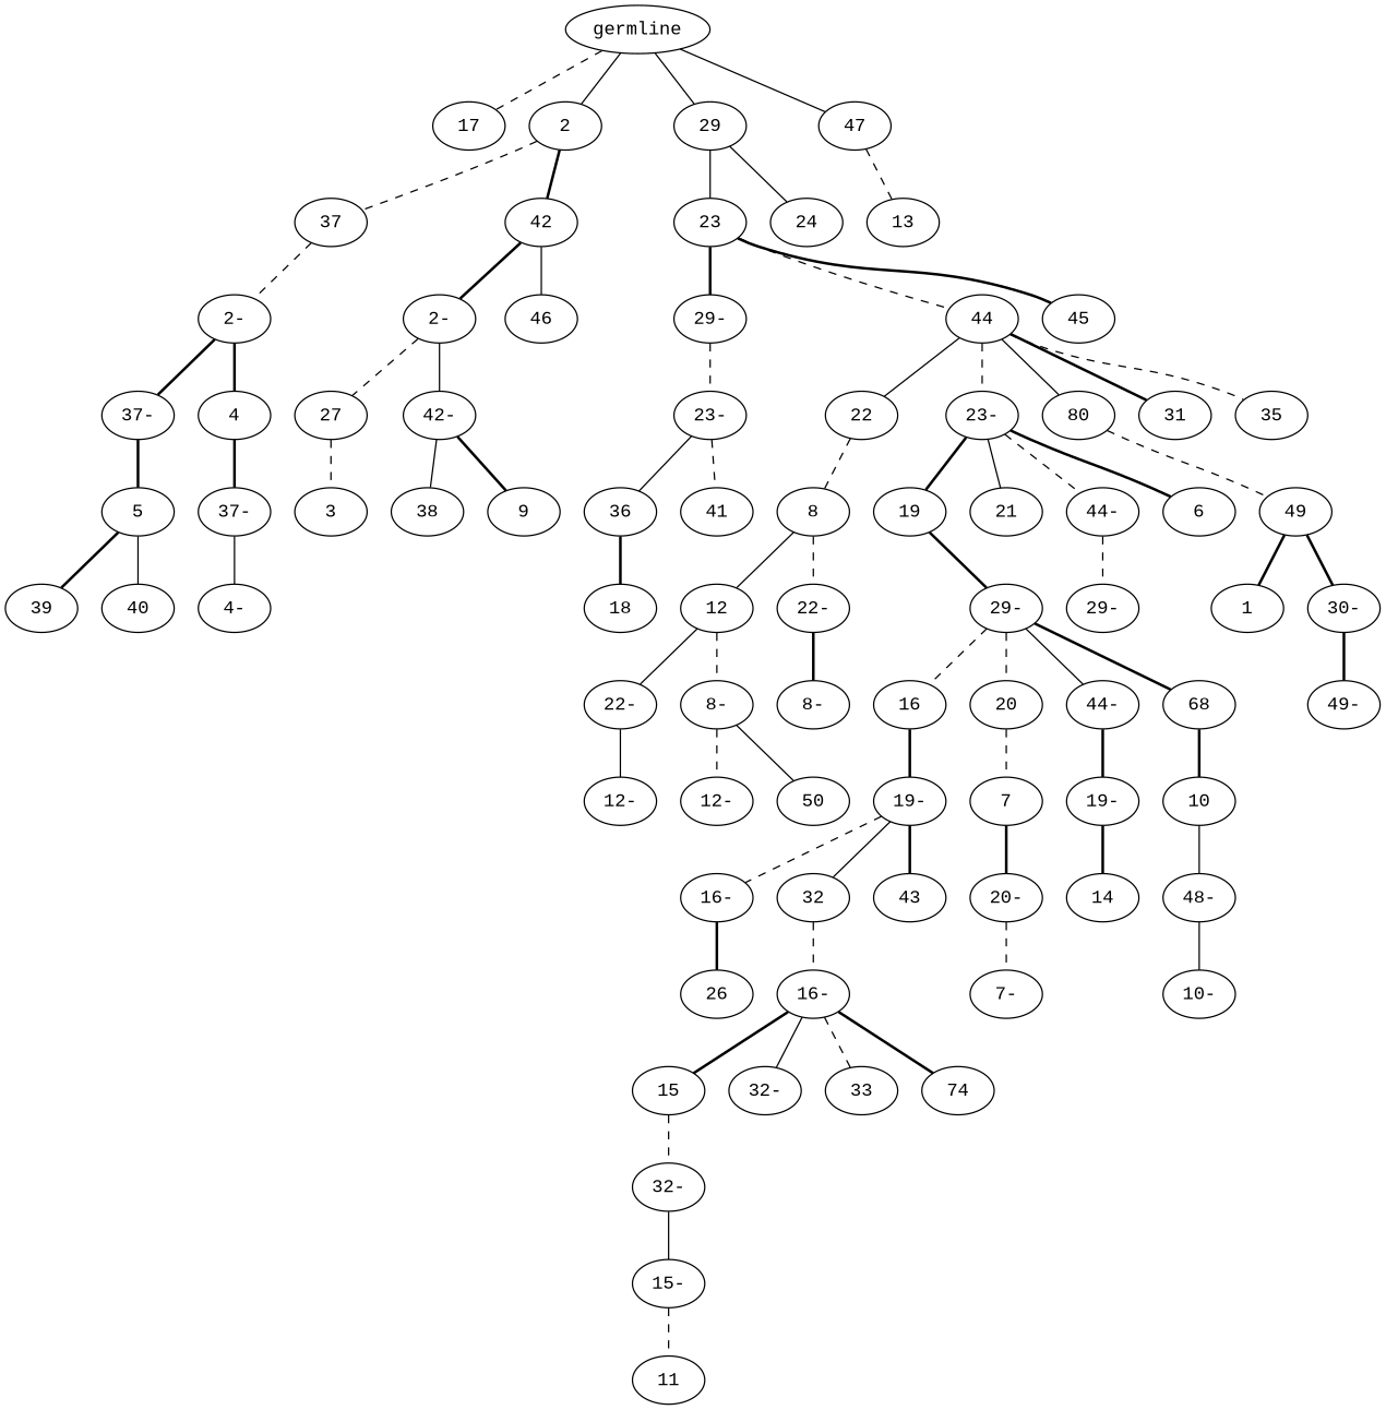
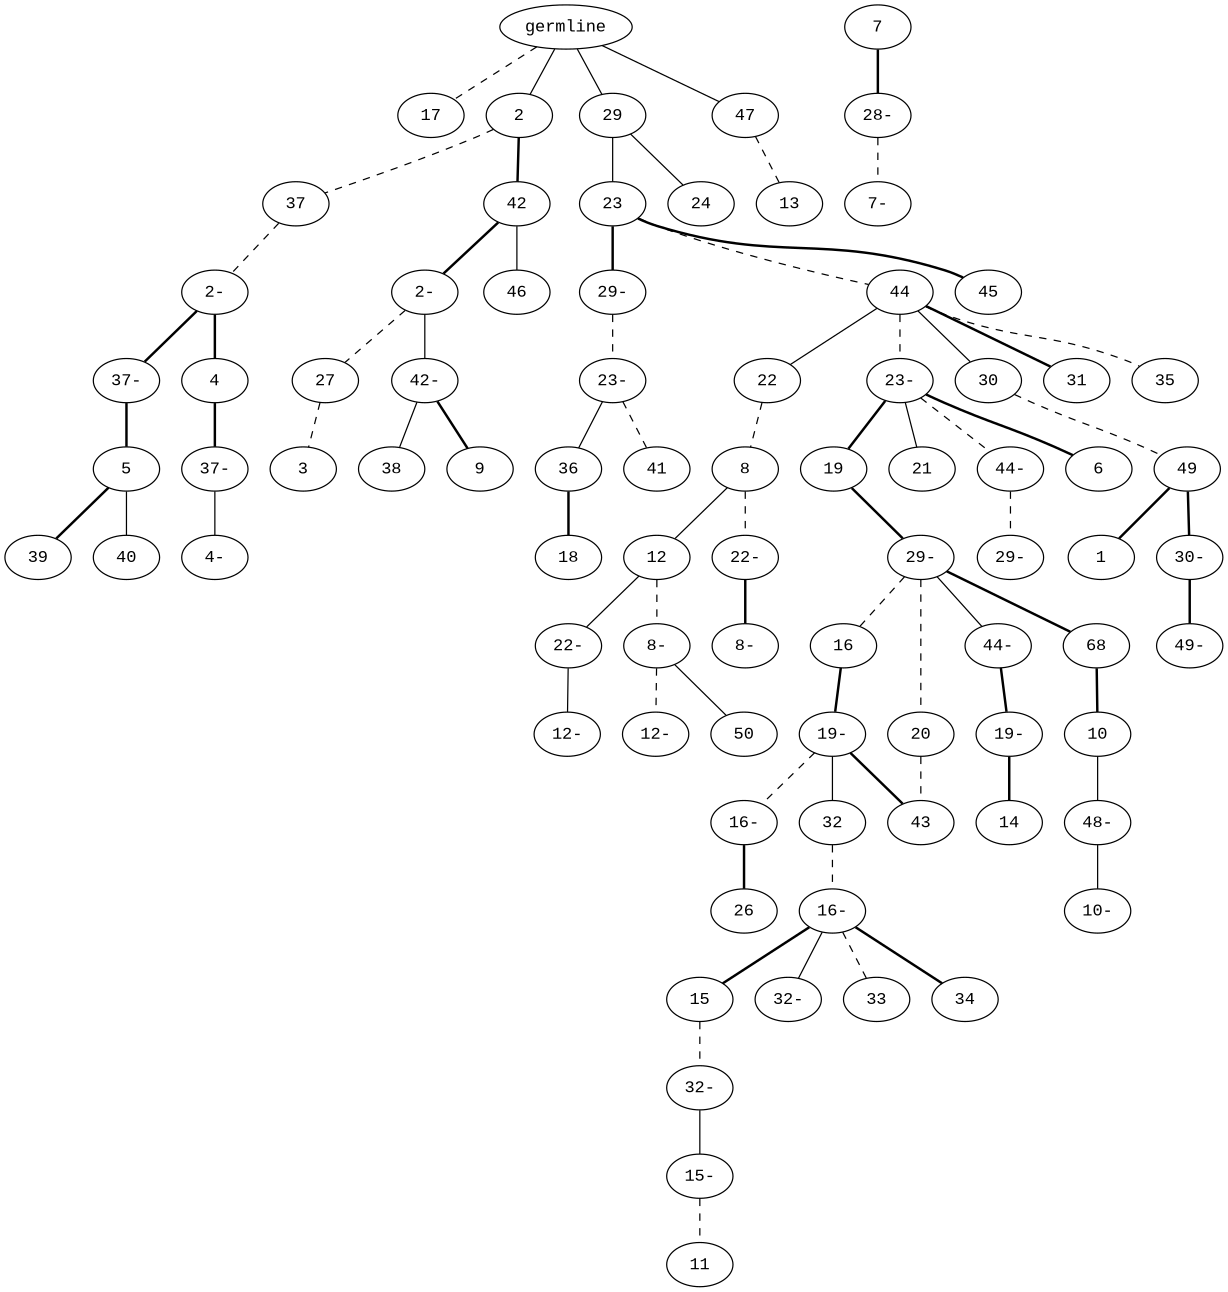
  graph {
    fontname="Liberation Mono"
    node [fontname="Liberation Mono"]
    edge [fontname="Liberation Mono" style=bold]
    n1 [label=germline]
    n2 [label=17]
    n3 [label=2]
    n4 [label=29]
    n5 [label=47]
    n6 [label=37]
    n7 [label=42]
    n8 [label=23]
    n9 [label=24]
    n10 [label=13]
    n11 [label="2-"]
    n12 [label="2-"]
    n13 [label=46]
    n14 [label="37-"]
    n15 [label=4]
    n16 [label=5]
    n17 [label="37-"]
    n18 [label=39]
    n19 [label=40]
    n20 [label="4-"]
    n21 [label=27]
    n22 [label="42-"]
    n23 [label=3]
    n24 [label=38]
    n25 [label=9]
    n26 [label="29-"]
    n27 [label=44]
    n28 [label=45]
    n29 [label="23-"]
    n30 [label=22]
    n31 [label="23-"]
-   n32 [label=80]
+   n32 [label=30]
    n33 [label=31]
    n34 [label=35]
    n35 [label=36]
    n36 [label=41]
    n37 [label=18]
    n38 [label=8]
    n39 [label=19]
    n40 [label=21]
    n41 [label="44-"]
    n42 [label=6]
    n43 [label=49]
    n44 [label=12]
    n45 [label="22-"]
    n46 [label="22-"]
    n47 [label="8-"]
    n48 [label="8-"]
    n49 [label="12-"]
    n50 [label="12-"]
    n51 [label=50]
    n52 [label="29-"]
    n53 [label="29-"]
    n54 [label=16]
    n55 [label=20]
    n56 [label="44-"]
    n57 [label=68]
    n58 [label="19-"]
    n59 [label=7]
    n60 [label="19-"]
    n61 [label=10]
    n62 [label="16-"]
    n63 [label=32]
    n64 [label=43]
    n65 [label=26]
    n66 [label="16-"]
    n67 [label=15]
    n68 [label="32-"]
    n69 [label=33]
-   n70 [label=74]
+   n70 [label=34]
    n71 [label="32-"]
    n72 [label="15-"]
    n73 [label=11]
-   n74 [label="20-"]
+   n74 [label="28-"]
    n75 [label="7-"]
    n76 [label=14]
    n77 [label="48-"]
    n78 [label="10-"]
    n79 [label=1]
    n80 [label="30-"]
    n81 [label="49-"]
    n1 -- n2 [style=dashed]
    n1 -- n3 [style=solid]
    n1 -- n4 [style=solid]
    n1 -- n5 [style=solid]
    n3 -- n6 [style=dashed]
    n3 -- n7
    n4 -- n8 [style=solid]
    n4 -- n9 [style=solid]
    n5 -- n10 [style=dashed]
    n6 -- n11 [style=dashed]
    n7 -- n12
    n7 -- n13 [style=solid]
    n8 -- n26
    n8 -- n27 [style=dashed]
    n8 -- n28
    n11 -- n14
    n11 -- n15
    n12 -- n21 [style=dashed]
    n12 -- n22 [style=solid]
    n14 -- n16
    n15 -- n17
    n16 -- n18
    n16 -- n19 [style=solid]
    n17 -- n20 [style=solid]
    n21 -- n23 [style=dashed]
    n22 -- n24 [style=solid]
    n22 -- n25
    n26 -- n29 [style=dashed]
    n27 -- n30 [style=solid]
    n27 -- n31 [style=dashed]
    n27 -- n32 [style=solid]
    n27 -- n33
    n27 -- n34 [style=dashed]
    n29 -- n35 [style=solid]
    n29 -- n36 [style=dashed]
    n30 -- n38 [style=dashed]
    n31 -- n39
    n31 -- n40 [style=solid]
    n31 -- n41 [style=dashed]
    n31 -- n42
    n32 -- n43 [style=dashed]
    n35 -- n37
    n38 -- n44 [style=solid]
    n38 -- n45 [style=dashed]
    n39 -- n52
    n41 -- n53 [style=dashed]
    n43 -- n79
    n43 -- n80
    n44 -- n46 [style=solid]
    n44 -- n47 [style=dashed]
    n45 -- n48
    n46 -- n49 [style=solid]
    n47 -- n50 [style=dashed]
    n47 -- n51 [style=solid]
    n52 -- n54 [style=dashed]
    n52 -- n55 [style=dashed]
    n52 -- n56 [style=solid]
    n52 -- n57
    n54 -- n58
-   n55 -- n59 [style=dashed]
+   n55 -- n64 [style=dashed]
    n56 -- n60
    n57 -- n61
    n58 -- n62 [style=dashed]
    n58 -- n63 [style=solid]
    n58 -- n64
    n59 -- n74
    n60 -- n76
    n61 -- n77 [style=solid]
    n62 -- n65
    n63 -- n66 [style=dashed]
    n66 -- n67
    n66 -- n68 [style=solid]
    n66 -- n69 [style=dashed]
    n66 -- n70
    n67 -- n71 [style=dashed]
    n71 -- n72 [style=solid]
    n72 -- n73 [style=dashed]
    n74 -- n75 [style=dashed]
    n77 -- n78 [style=solid]
    n80 -- n81
  }
